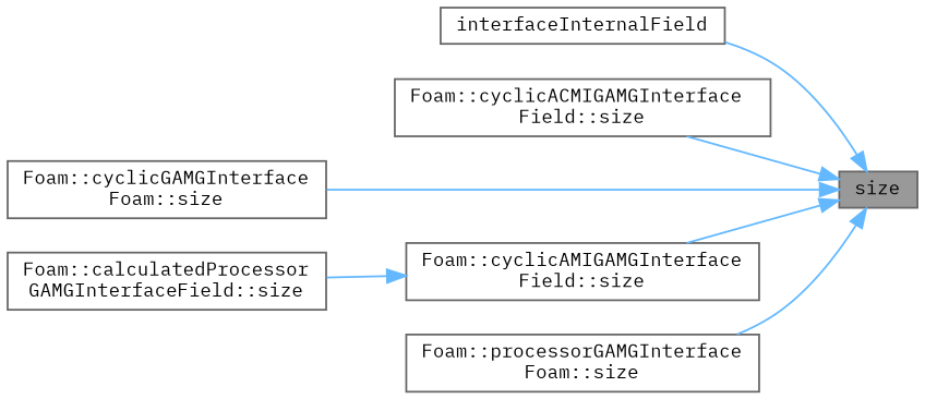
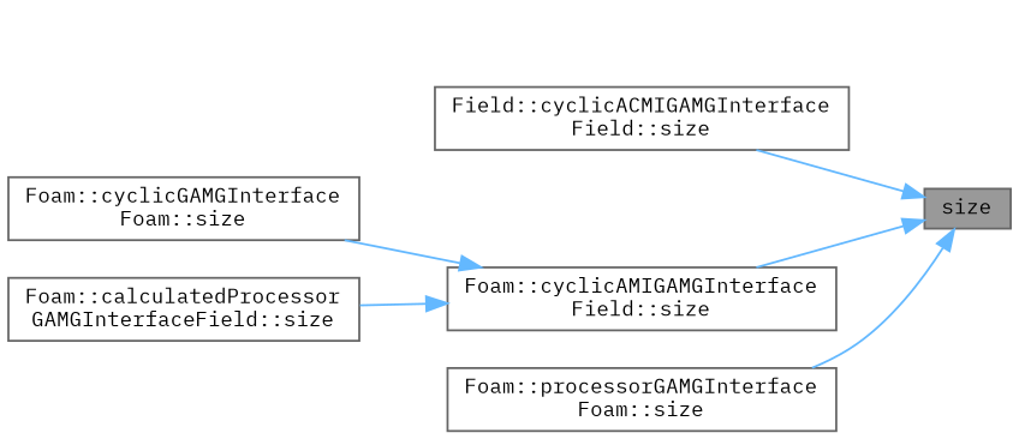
  digraph {
    fontname="IBM Plex Mono"
    rankdir=RL
    node [color=grey40 fillcolor=white fontname="IBM Plex Mono" fontsize=10 shape=box style=filled]
    edge [color=steelblue1 dir=back fontname="IBM Plex Mono" fontsize=10 labelfontname=Helvetica labelfontsize=10 style=solid]
    n1 [color=gray40 fillcolor=grey60 fontcolor=black height=0.2 label=size width=0.4]
-   n2 [height=0.2 label=interfaceInternalField width=0.4]
-   n3 [height=0.2 label="Foam::cyclicACMIGAMGInterface\lField::size" width=0.4]
+   n3 [height=0.2 label="Field::cyclicACMIGAMGInterface\lField::size" width=0.4]
    n4 [height=0.2 label="Foam::cyclicAMIGAMGInterface\lField::size" width=0.4]
    n5 [height=0.2 label="Foam::cyclicGAMGInterface\lFoam::size" width=0.4]
    n6 [height=0.2 label="Foam::processorGAMGInterface\lFoam::size" width=0.4]
    n7 [height=0.2 label="Foam::calculatedProcessor\lGAMGInterfaceField::size" width=0.4]
-   n1 -> n2
    n1 -> n3
    n1 -> n4
-   n1 -> n5
+   n4 -> n5
    n1 -> n6
    n4 -> n7
  }
